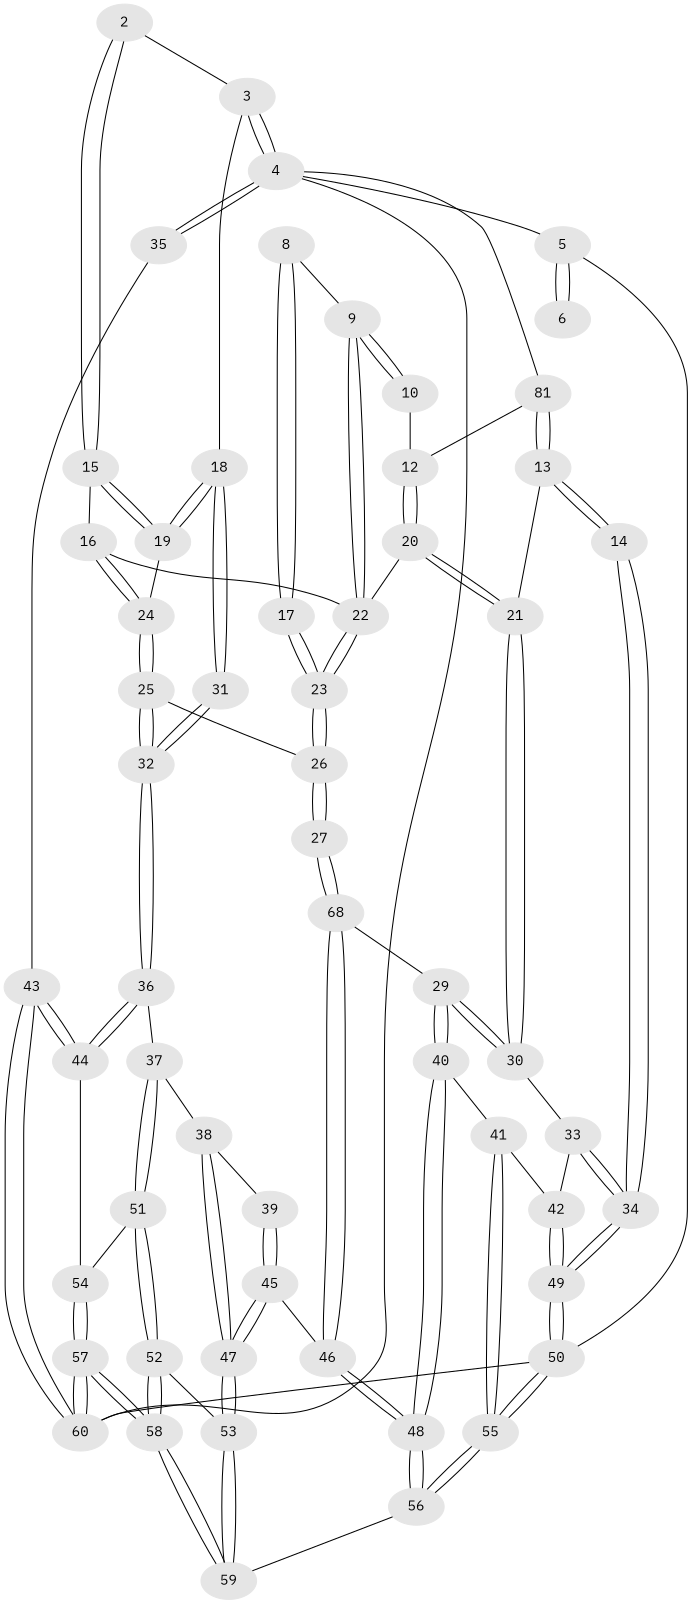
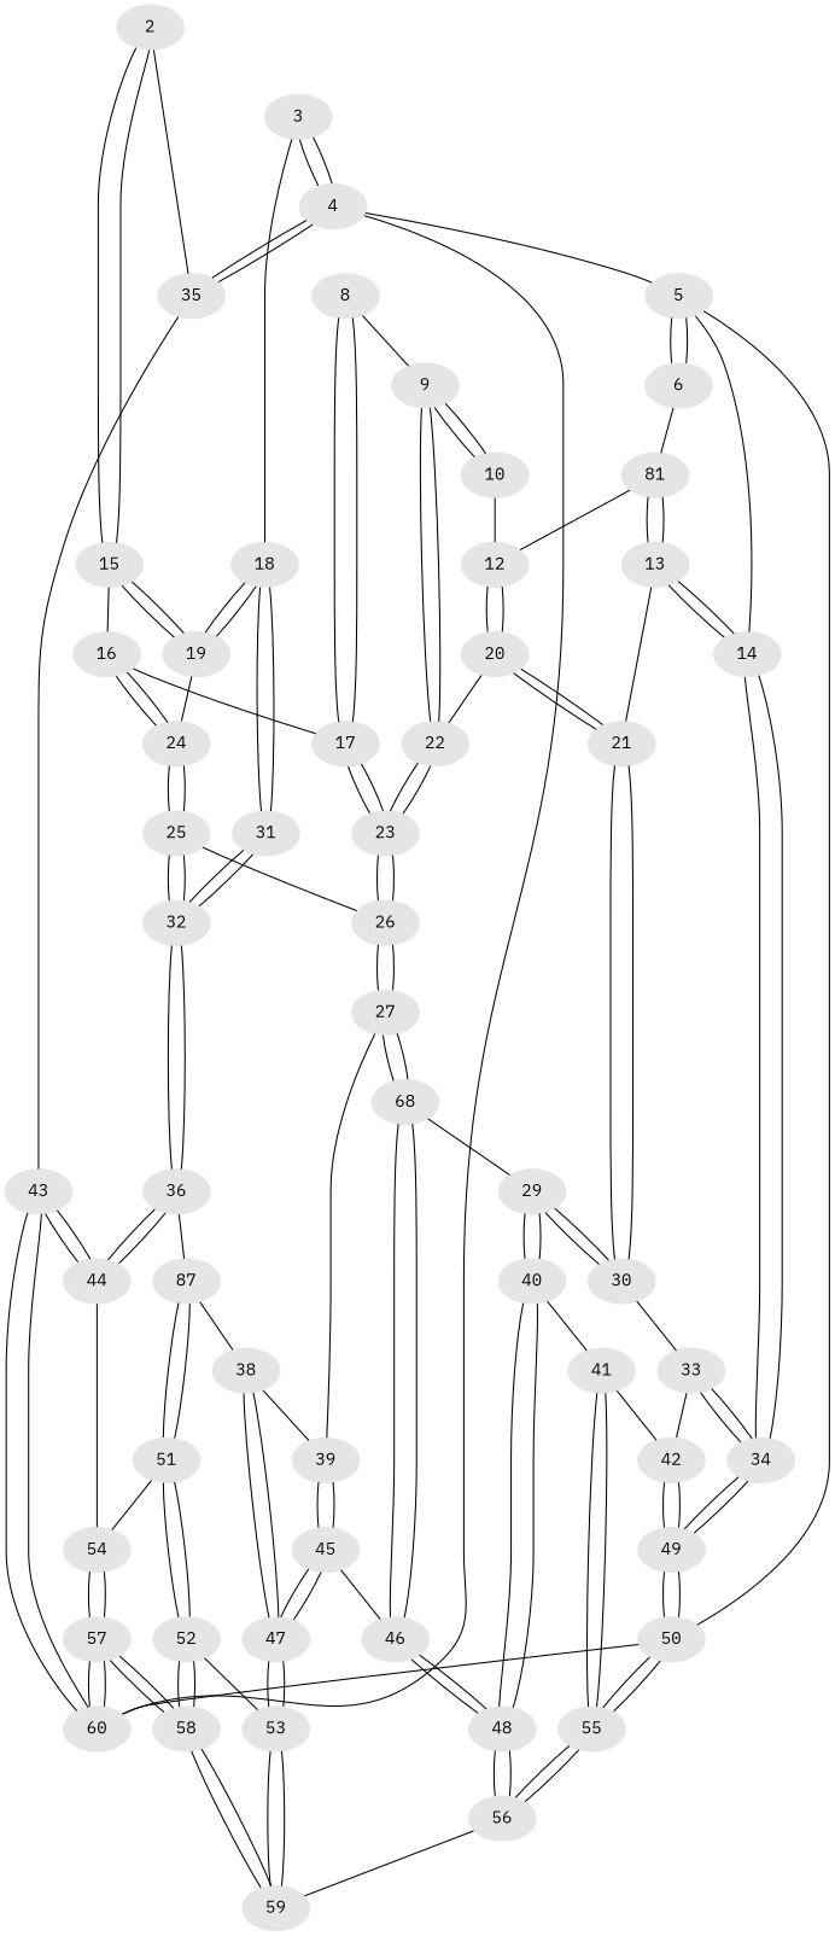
  graph {
    fontname="IBM Plex Mono"
    node [color=gray90 fontname="IBM Plex Mono" style=filled]
    edge [fontname="IBM Plex Mono"]
    2
    3
    15
    8
    9
    17
    4
    18
    16
    19
    5
    35
    60
    31
    6
    14
    50
    43
    n19 [label=81]
    34
    55
    12
    13
    10
    22
    23
    20
    21
    30
    49
    24
    25
    26
    32
    33
    27
    36
    n38 [label=68]
    39
    29
    46
    45
    40
    48
    41
    42
-   37
+   37 [label=87]
    44
    38
    51
    54
    47
    52
    53
    56
    57
    59
    58
-   2 -- 3
+   2 -- 35
    2 -- 15
    2 -- 15
    3 -- 4
    3 -- 4
    3 -- 18
    15 -- 16
    15 -- 19
    15 -- 19
    8 -- 9
    8 -- 17
    8 -- 17
    9 -- 10
    9 -- 10
    9 -- 22
    9 -- 22
    17 -- 23
    17 -- 23
    4 -- 5
    4 -- 35
    4 -- 35
    4 -- 60
    18 -- 19
    18 -- 19
    18 -- 31
    18 -- 31
-   16 -- 22
+   16 -- 17
    16 -- 24
    16 -- 24
    19 -- 24
    5 -- 6
    5 -- 6
+   5 -- 14
    5 -- 50
    35 -- 43
    31 -- 32
    31 -- 32
-   4 -- n19
+   6 -- n19
    14 -- 34
    14 -- 34
    50 -- 60
    50 -- 55
    50 -- 55
    43 -- 60
    43 -- 60
    43 -- 44
    43 -- 44
    n19 -- 12
    n19 -- 13
    n19 -- 13
    34 -- 49
    34 -- 49
    55 -- 56
    55 -- 56
    12 -- 20
    12 -- 20
    13 -- 14
    13 -- 14
    13 -- 21
    10 -- 12
    22 -- 23
    22 -- 23
    23 -- 26
    23 -- 26
    20 -- 22
    20 -- 21
    20 -- 21
    21 -- 30
    21 -- 30
    30 -- 33
    49 -- 50
    49 -- 50
    24 -- 25
    24 -- 25
    25 -- 26
    25 -- 32
    25 -- 32
    26 -- 27
    26 -- 27
    32 -- 36
    32 -- 36
    33 -- 34
    33 -- 34
    33 -- 42
    27 -- n38
    27 -- n38
+   27 -- 39
    36 -- 37
    36 -- 44
    36 -- 44
    n38 -- 29
    n38 -- 46
    n38 -- 46
    39 -- 45
    39 -- 45
    29 -- 30
    29 -- 30
    29 -- 40
    29 -- 40
    46 -- 48
    46 -- 48
    45 -- 46
    45 -- 47
    45 -- 47
    40 -- 48
    40 -- 48
    40 -- 41
    48 -- 56
    48 -- 56
    41 -- 55
    41 -- 55
    41 -- 42
    42 -- 49
    42 -- 49
    37 -- 38
    37 -- 51
    37 -- 51
    44 -- 54
    38 -- 39
    38 -- 47
    38 -- 47
    51 -- 54
    51 -- 52
    51 -- 52
    54 -- 57
    54 -- 57
    47 -- 53
    47 -- 53
    52 -- 53
    52 -- 58
    52 -- 58
    53 -- 59
    53 -- 59
    56 -- 59
    57 -- 60
    57 -- 60
    57 -- 58
    57 -- 58
    58 -- 59
    58 -- 59
  }
